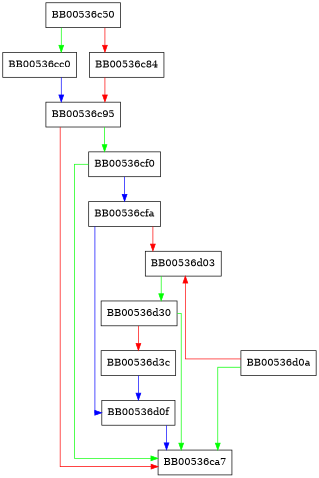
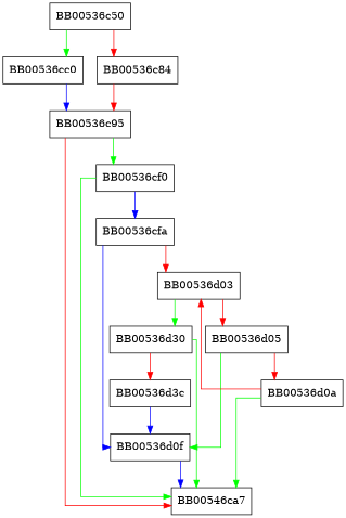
  digraph {
    splines=ortho
    node [shape=box]
    edge [color=red]
    BB00536c50
    BB00536cc0
    BB00536c84
    BB00536c95
    BB00536cf0
-   BB00536ca7
+   BB00536ca7 [label=BB00546ca7]
    BB00536cfa
    BB00536d0f
    BB00536d03
    BB00536d30
+   BB00536d05
    BB00536d3c
    BB00536d0a
    BB00536c50 -> BB00536cc0 [color=green]
    BB00536c50 -> BB00536c84
    BB00536cc0 -> BB00536c95 [color=blue]
    BB00536c84 -> BB00536c95
    BB00536c95 -> BB00536cf0 [color=green]
    BB00536c95 -> BB00536ca7
    BB00536cf0 -> BB00536ca7 [color=green]
    BB00536cf0 -> BB00536cfa [color=blue]
    BB00536cfa -> BB00536d0f [color=blue]
    BB00536cfa -> BB00536d03
    BB00536d0f -> BB00536ca7 [color=blue]
    BB00536d03 -> BB00536d30 [color=green]
+   BB00536d03 -> BB00536d05
    BB00536d30 -> BB00536ca7 [color=green]
    BB00536d30 -> BB00536d3c
+   BB00536d05 -> BB00536d0f [color=green]
+   BB00536d05 -> BB00536d0a
    BB00536d3c -> BB00536d0f [color=blue]
    BB00536d0a -> BB00536ca7 [color=green]
    BB00536d0a -> BB00536d03
  }
